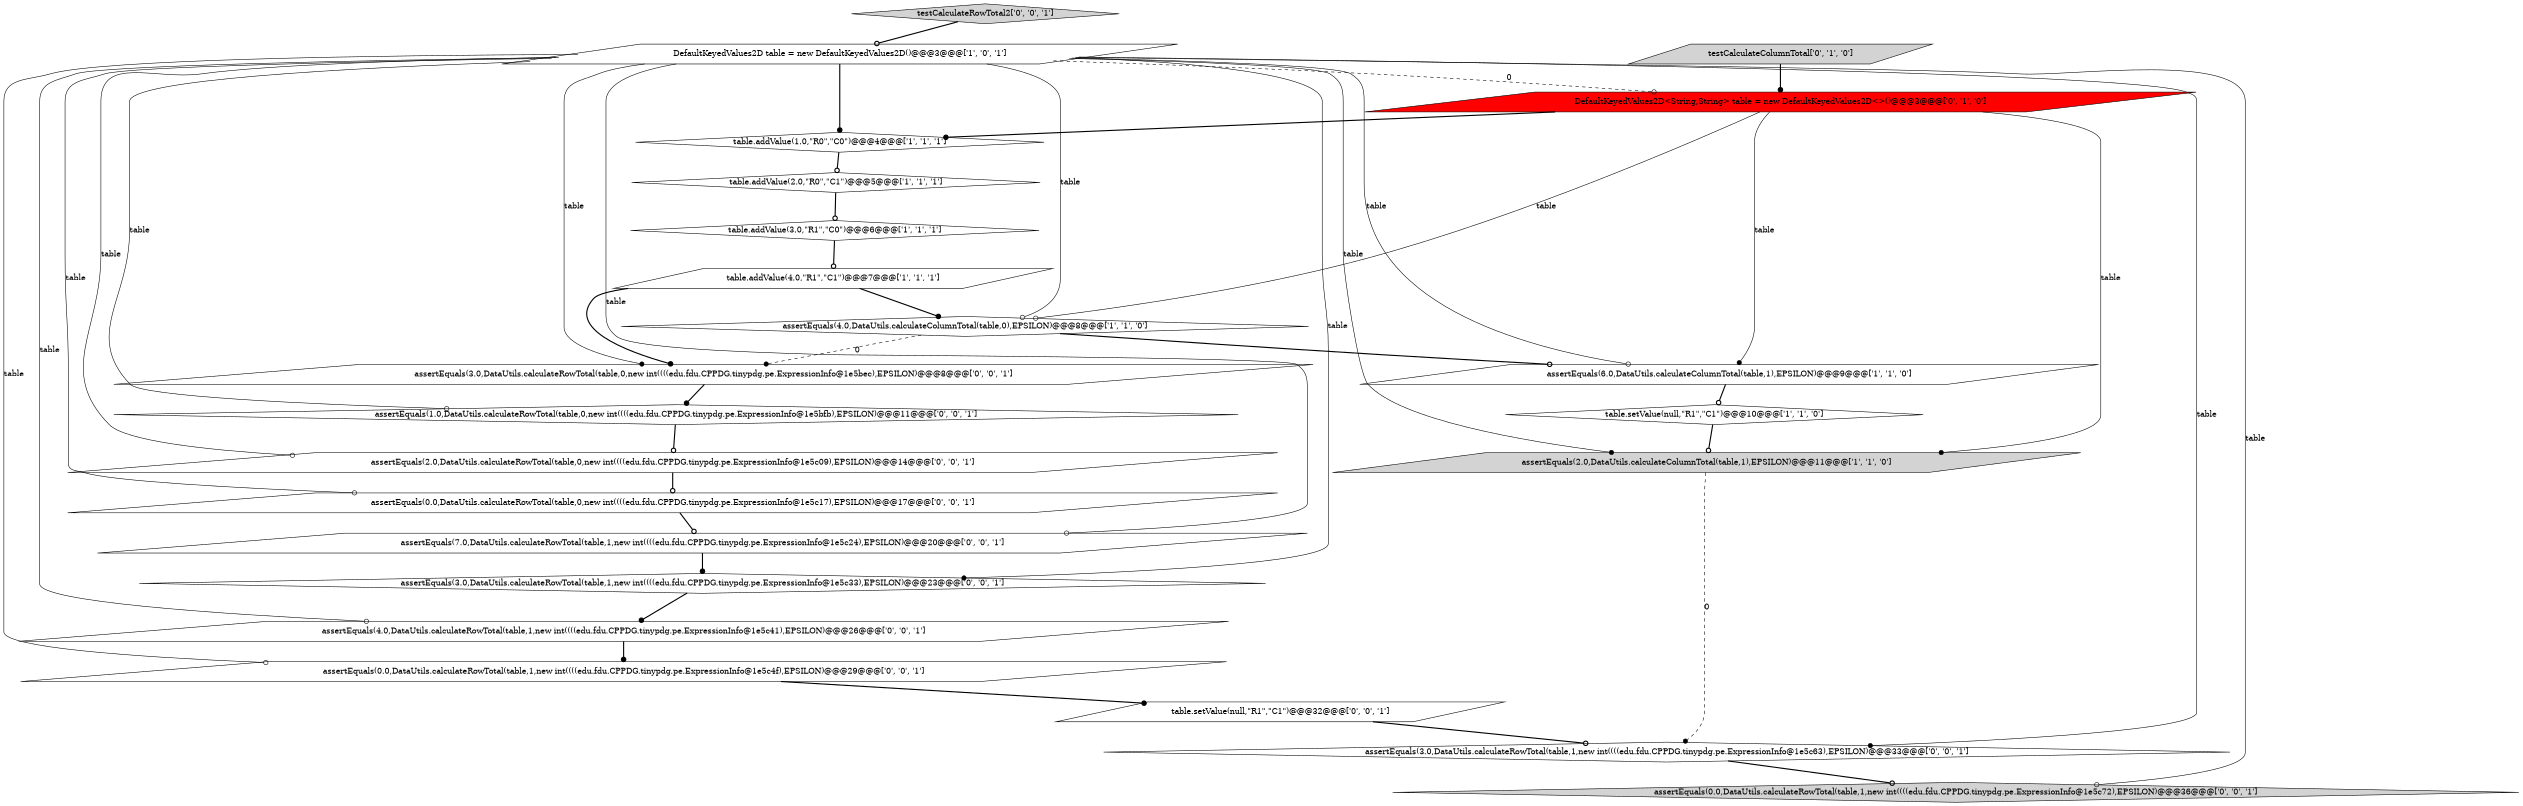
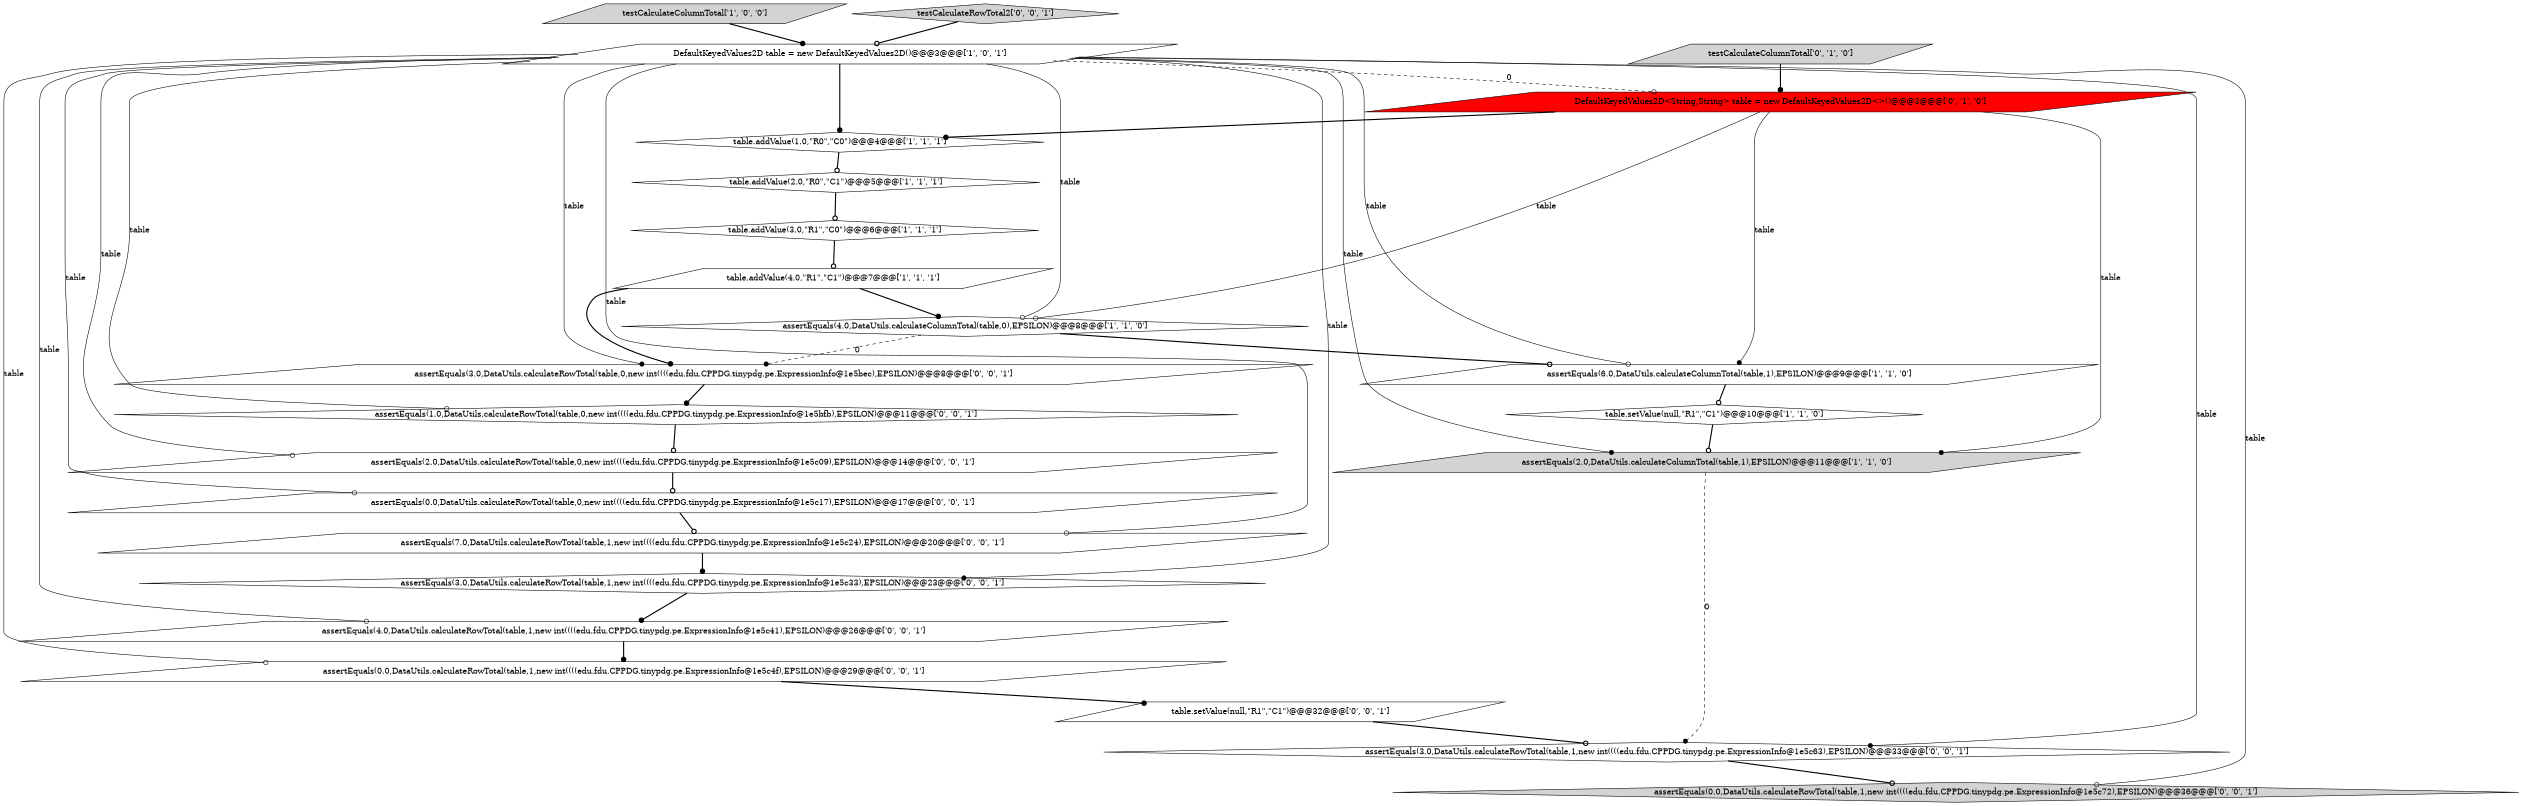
  digraph {
    node [fillcolor=white shape=parallelogram style=filled]
    edge [style=bold arrowhead=odot]
    n1 [label="assertEquals(4.0,DataUtils.calculateColumnTotal(table,0),EPSILON)@@@8@@@['1', '1', '0']" shape=diamond]
    n2 [label="assertEquals(3.0,DataUtils.calculateRowTotal(table,0,new int((((edu.fdu.CPPDG.tinypdg.pe.ExpressionInfo@1e5bec),EPSILON)@@@8@@@['0', '0', '1']"]
    n3 [label="assertEquals(6.0,DataUtils.calculateColumnTotal(table,1),EPSILON)@@@9@@@['1', '1', '0']"]
+   n4 [fillcolor=lightgray label="testCalculateColumnTotal['1', '0', '0']"]
    n5 [label="DefaultKeyedValues2D table = new DefaultKeyedValues2D()@@@3@@@['1', '0', '1']"]
    n6 [label="assertEquals(0.0,DataUtils.calculateRowTotal(table,1,new int((((edu.fdu.CPPDG.tinypdg.pe.ExpressionInfo@1e5c4f),EPSILON)@@@29@@@['0', '0', '1']"]
    n7 [label="table.setValue(null,\"R1\",\"C1\")@@@32@@@['0', '0', '1']"]
    n8 [label="assertEquals(2.0,DataUtils.calculateRowTotal(table,0,new int((((edu.fdu.CPPDG.tinypdg.pe.ExpressionInfo@1e5c09),EPSILON)@@@14@@@['0', '0', '1']"]
    n9 [label="assertEquals(0.0,DataUtils.calculateRowTotal(table,0,new int((((edu.fdu.CPPDG.tinypdg.pe.ExpressionInfo@1e5c17),EPSILON)@@@17@@@['0', '0', '1']"]
    n10 [label="assertEquals(3.0,DataUtils.calculateRowTotal(table,1,new int((((edu.fdu.CPPDG.tinypdg.pe.ExpressionInfo@1e5c63),EPSILON)@@@33@@@['0', '0', '1']" shape=diamond]
    n11 [label="assertEquals(1.0,DataUtils.calculateRowTotal(table,0,new int((((edu.fdu.CPPDG.tinypdg.pe.ExpressionInfo@1e5bfb),EPSILON)@@@11@@@['0', '0', '1']" shape=diamond]
    n12 [label="assertEquals(7.0,DataUtils.calculateRowTotal(table,1,new int((((edu.fdu.CPPDG.tinypdg.pe.ExpressionInfo@1e5c24),EPSILON)@@@20@@@['0', '0', '1']"]
    n13 [label="table.setValue(null,\"R1\",\"C1\")@@@10@@@['1', '1', '0']" shape=diamond]
    n14 [fillcolor=lightgray label="assertEquals(2.0,DataUtils.calculateColumnTotal(table,1),EPSILON)@@@11@@@['1', '1', '0']"]
    n15 [label="table.addValue(2.0,\"R0\",\"C1\")@@@5@@@['1', '1', '1']" shape=diamond]
    n16 [label="table.addValue(3.0,\"R1\",\"C0\")@@@6@@@['1', '1', '1']" shape=diamond]
    n17 [label="table.addValue(1.0,\"R0\",\"C0\")@@@4@@@['1', '1', '1']" shape=diamond]
    n18 [fillcolor=lightgray label="assertEquals(0.0,DataUtils.calculateRowTotal(table,1,new int((((edu.fdu.CPPDG.tinypdg.pe.ExpressionInfo@1e5c72),EPSILON)@@@36@@@['0', '0', '1']" shape=diamond]
    n19 [label="assertEquals(3.0,DataUtils.calculateRowTotal(table,1,new int((((edu.fdu.CPPDG.tinypdg.pe.ExpressionInfo@1e5c33),EPSILON)@@@23@@@['0', '0', '1']" shape=diamond]
    n20 [fillcolor=red label="DefaultKeyedValues2D<String,String> table = new DefaultKeyedValues2D<>()@@@3@@@['0', '1', '0']"]
    n21 [label="assertEquals(4.0,DataUtils.calculateRowTotal(table,1,new int((((edu.fdu.CPPDG.tinypdg.pe.ExpressionInfo@1e5c41),EPSILON)@@@26@@@['0', '0', '1']"]
    n22 [fillcolor=lightgray label="testCalculateColumnTotal['0', '1', '0']"]
    n23 [label="table.addValue(4.0,\"R1\",\"C1\")@@@7@@@['1', '1', '1']"]
    n24 [fillcolor=lightgray label="testCalculateRowTotal2['0', '0', '1']" shape=diamond]
    n1 -> n2 [label=0 style=dashed arrowhead=dot]
    n1 -> n3
    n2 -> n11 [arrowhead=dot]
    n3 -> n13
+   n4 -> n5 [arrowhead=dot]
    n5 -> n1 [label=table style=solid]
    n5 -> n2 [label=table style=solid arrowhead=dot]
    n5 -> n3 [label=table style=solid]
    n5 -> n6 [label=table style=solid]
    n5 -> n8 [label=table style=solid]
    n5 -> n9 [label=table style=solid]
    n5 -> n10 [label=table style=solid arrowhead=dot]
    n5 -> n11 [label=table style=solid]
    n5 -> n12 [label=table style=solid]
    n5 -> n14 [label=table style=solid arrowhead=dot]
    n5 -> n17 [arrowhead=dot]
    n5 -> n18 [label=table style=solid]
    n5 -> n19 [label=table style=solid arrowhead=dot]
    n5 -> n20 [label=0 style=dashed]
    n5 -> n21 [label=table style=solid]
    n6 -> n7 [arrowhead=dot]
    n7 -> n10
    n8 -> n9
    n9 -> n12
    n10 -> n18
    n11 -> n8
    n12 -> n19 [arrowhead=dot]
    n13 -> n14
    n14 -> n10 [label=0 style=dashed arrowhead=dot]
    n15 -> n16
    n16 -> n23
    n17 -> n15
    n19 -> n21 [arrowhead=dot]
    n20 -> n1 [label=table style=solid]
    n20 -> n3 [label=table style=solid arrowhead=dot]
    n20 -> n14 [label=table style=solid arrowhead=dot]
    n20 -> n17 [arrowhead=dot]
    n21 -> n6 [arrowhead=dot]
    n22 -> n20 [arrowhead=dot]
    n23 -> n1 [arrowhead=dot]
    n23 -> n2 [arrowhead=dot]
    n24 -> n5
  }
